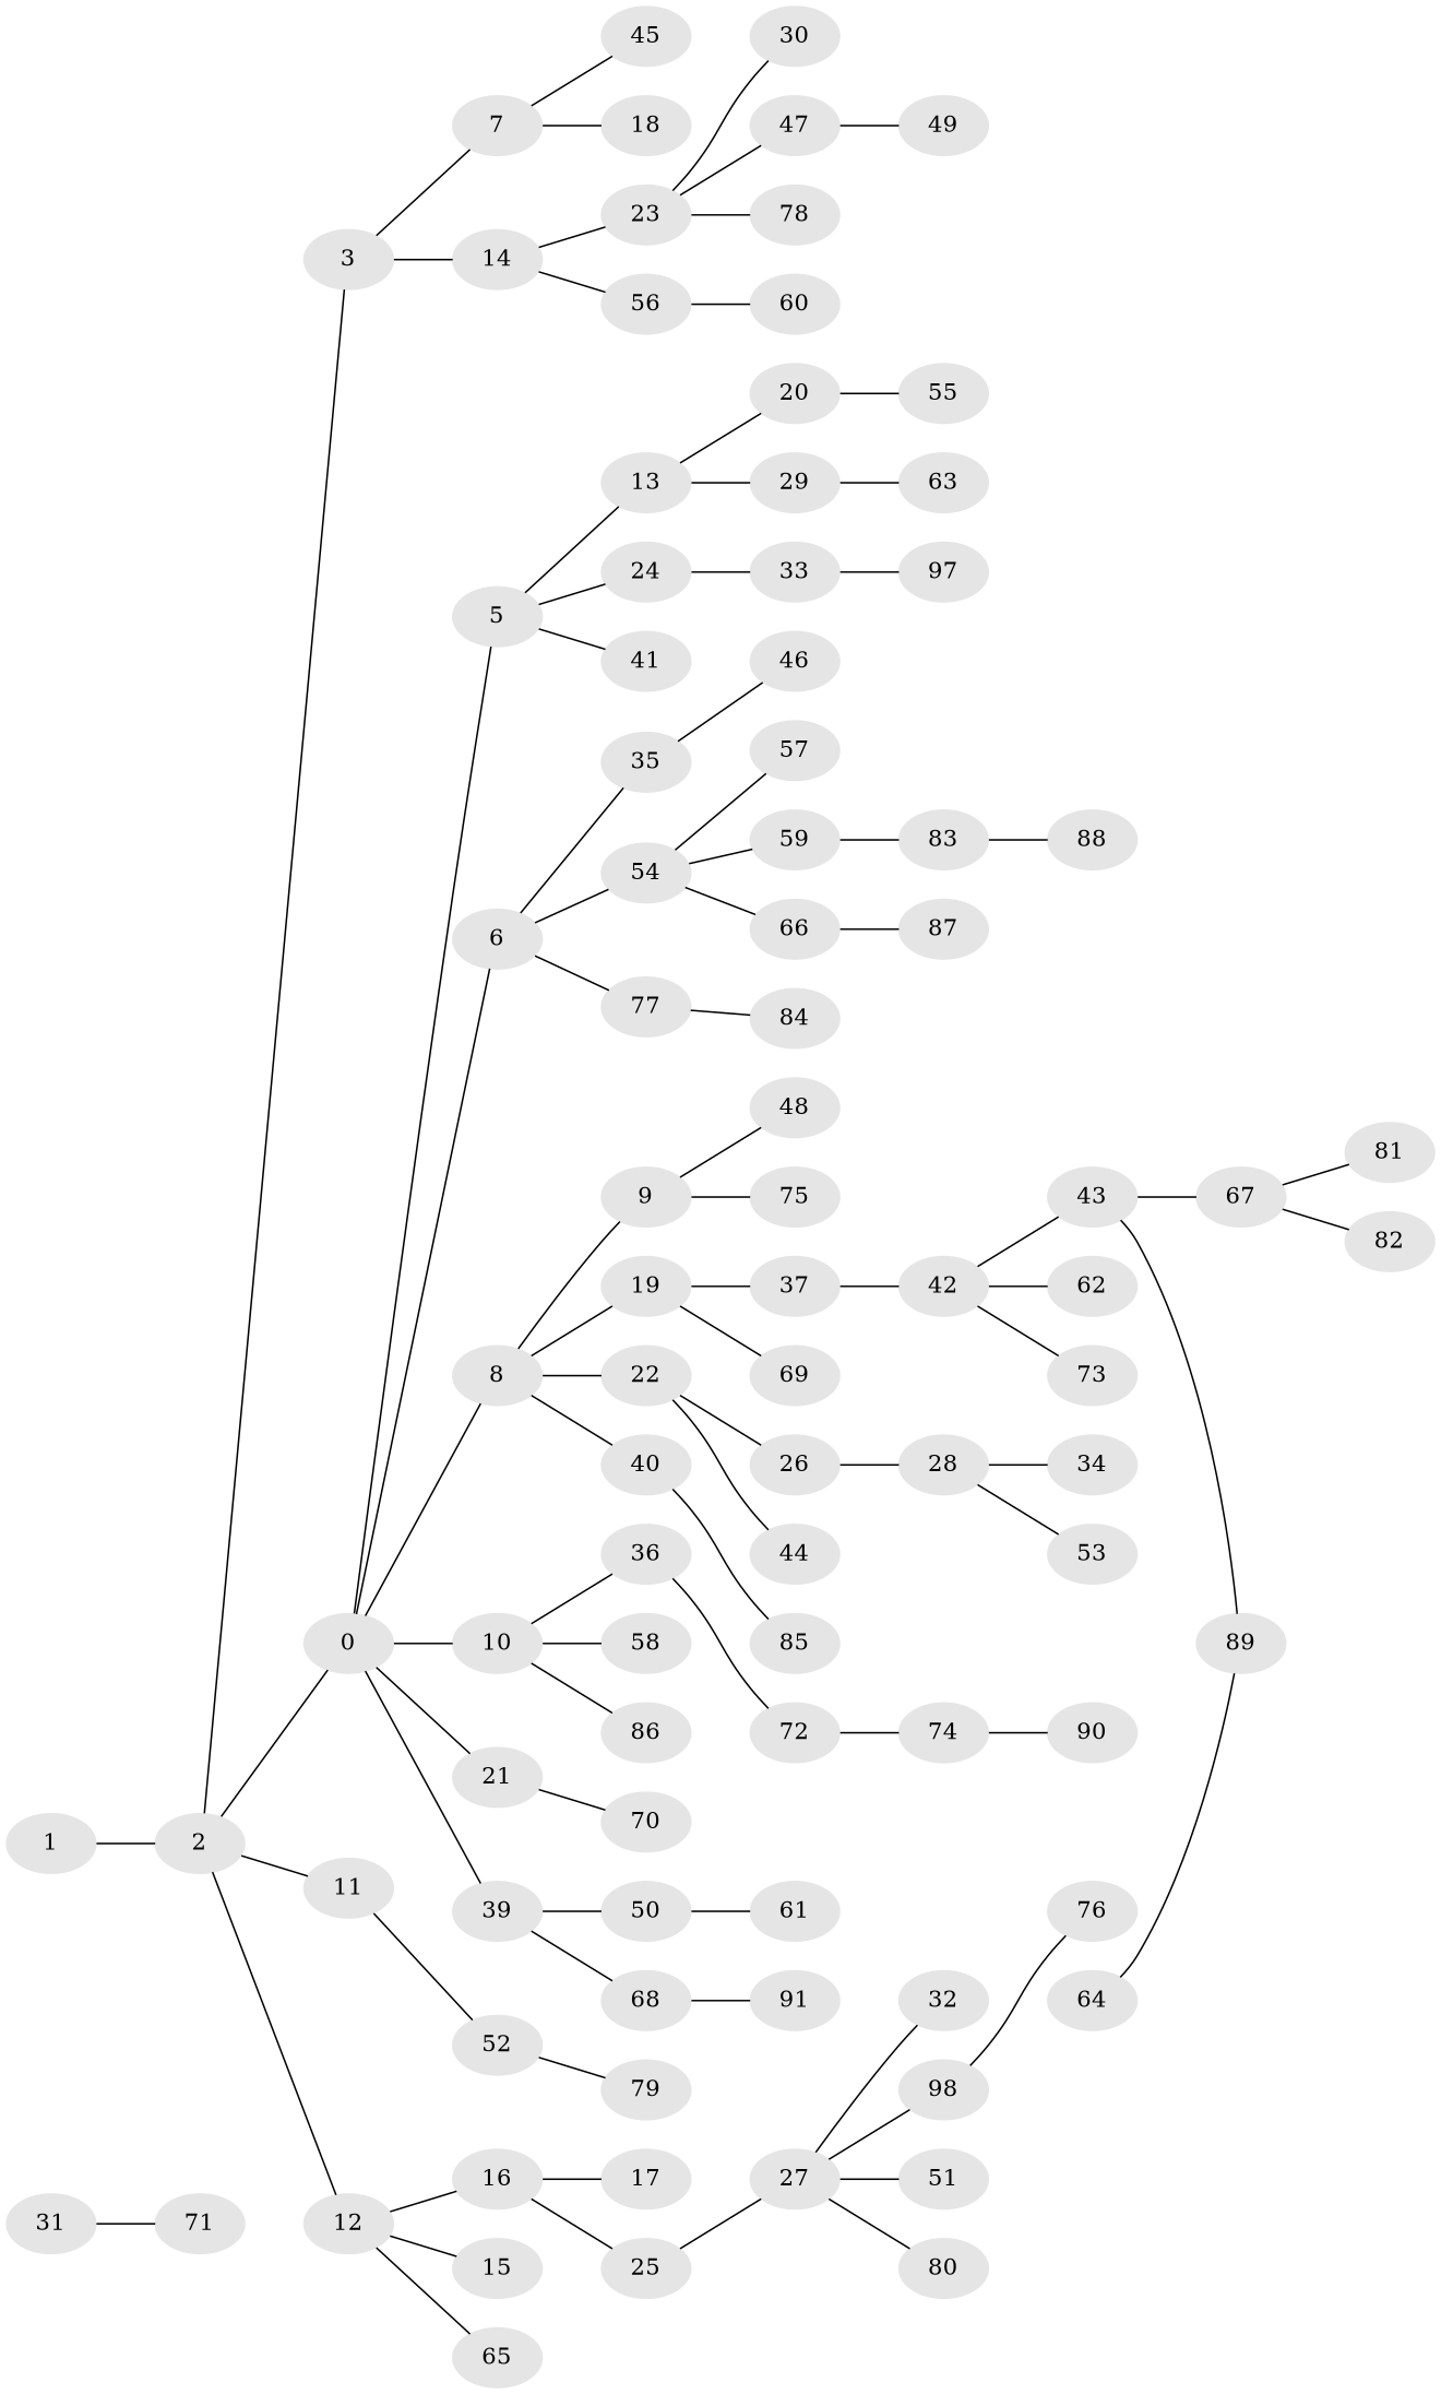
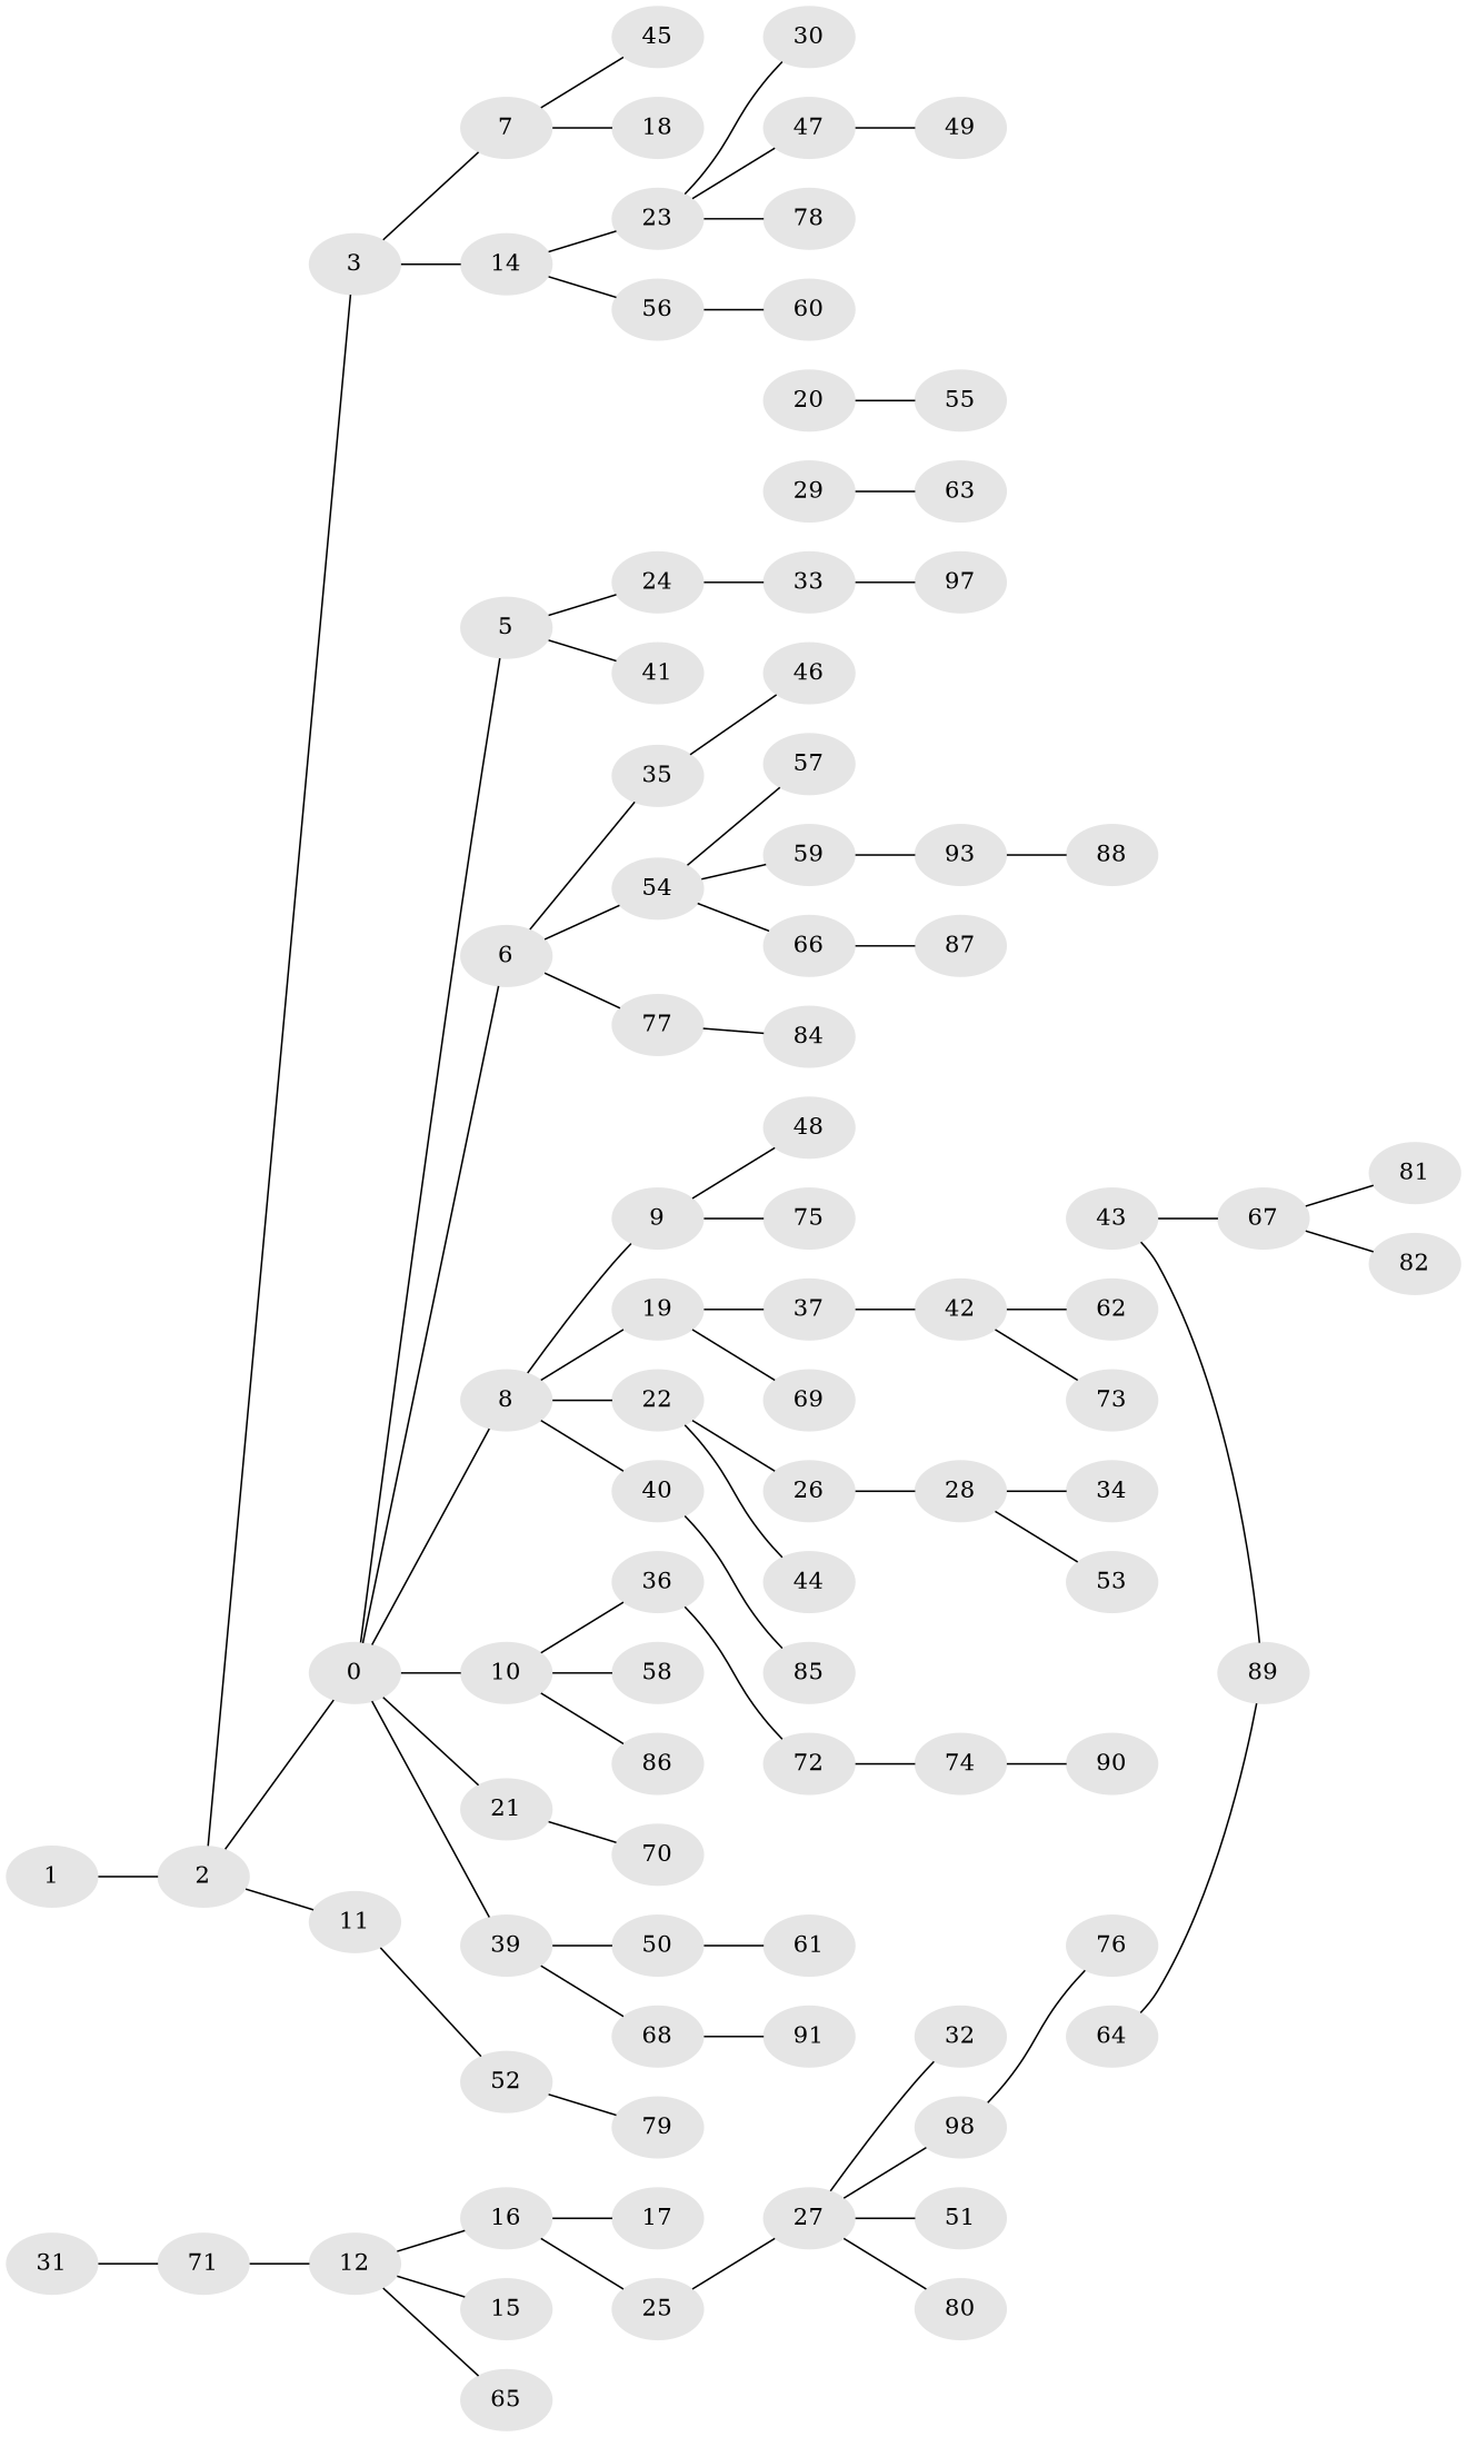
  graph {
    rankdir=LR
    node [color=gray90 style=filled]
    1
    2
    3
    n4 [label=0]
    11
    12
    16
    17
    25
    7
    14
    5
    6
    8
    10
    21
    39
    52
    15
    65
    45
    18
    23
    56
-   13
    24
    41
    35
    54
    77
    9
    19
    22
    40
    36
    58
    86
    70
    50
    68
    20
    29
    33
    46
    57
    59
    66
    84
    48
    75
    37
    69
    26
    44
    85
    72
    79
    55
    63
    31
    71
    30
    47
    78
    60
    27
    42
    28
    49
    32
    n71 [label=98]
    51
    80
    34
    53
    76
    n77 [label=97]
    74
    43
    62
    73
    61
    91
    67
    89
    64
    81
    82
-   83
+   83 [label=93]
    87
    88
    90
    1 -- 2
    2 -- 3
    2 -- n4
    2 -- 11
-   2 -- 12
+   71 -- 12
    3 -- 7
    3 -- 14
    n4 -- 5
    n4 -- 6
    n4 -- 8
    n4 -- 10
    n4 -- 21
    n4 -- 39
    11 -- 52
    12 -- 16
    12 -- 15
    12 -- 65
    16 -- 17
    16 -- 25
    25 -- 27
    7 -- 45
    7 -- 18
    14 -- 23
    14 -- 56
-   5 -- 13
    5 -- 24
    5 -- 41
    6 -- 35
    6 -- 54
    6 -- 77
    8 -- 9
    8 -- 19
    8 -- 22
    8 -- 40
    10 -- 36
    10 -- 58
    10 -- 86
    21 -- 70
    39 -- 50
    39 -- 68
    52 -- 79
    23 -- 30
    23 -- 47
    23 -- 78
    56 -- 60
-   13 -- 20
-   13 -- 29
    24 -- 33
    35 -- 46
    54 -- 57
    54 -- 59
    54 -- 66
    77 -- 84
    9 -- 48
    9 -- 75
    19 -- 37
    19 -- 69
    22 -- 26
    22 -- 44
    40 -- 85
    36 -- 72
    50 -- 61
    68 -- 91
    20 -- 55
    29 -- 63
    33 -- n77
    59 -- 83
    66 -- 87
    37 -- 42
    26 -- 28
    72 -- 74
    31 -- 71
    47 -- 49
    27 -- 32
    27 -- n71
    27 -- 51
    27 -- 80
-   42 -- 43
    42 -- 62
    42 -- 73
    28 -- 34
    28 -- 53
    n71 -- 76
    74 -- 90
    43 -- 67
    43 -- 89
    67 -- 81
    67 -- 82
    64 -- 89
    83 -- 88
  }
